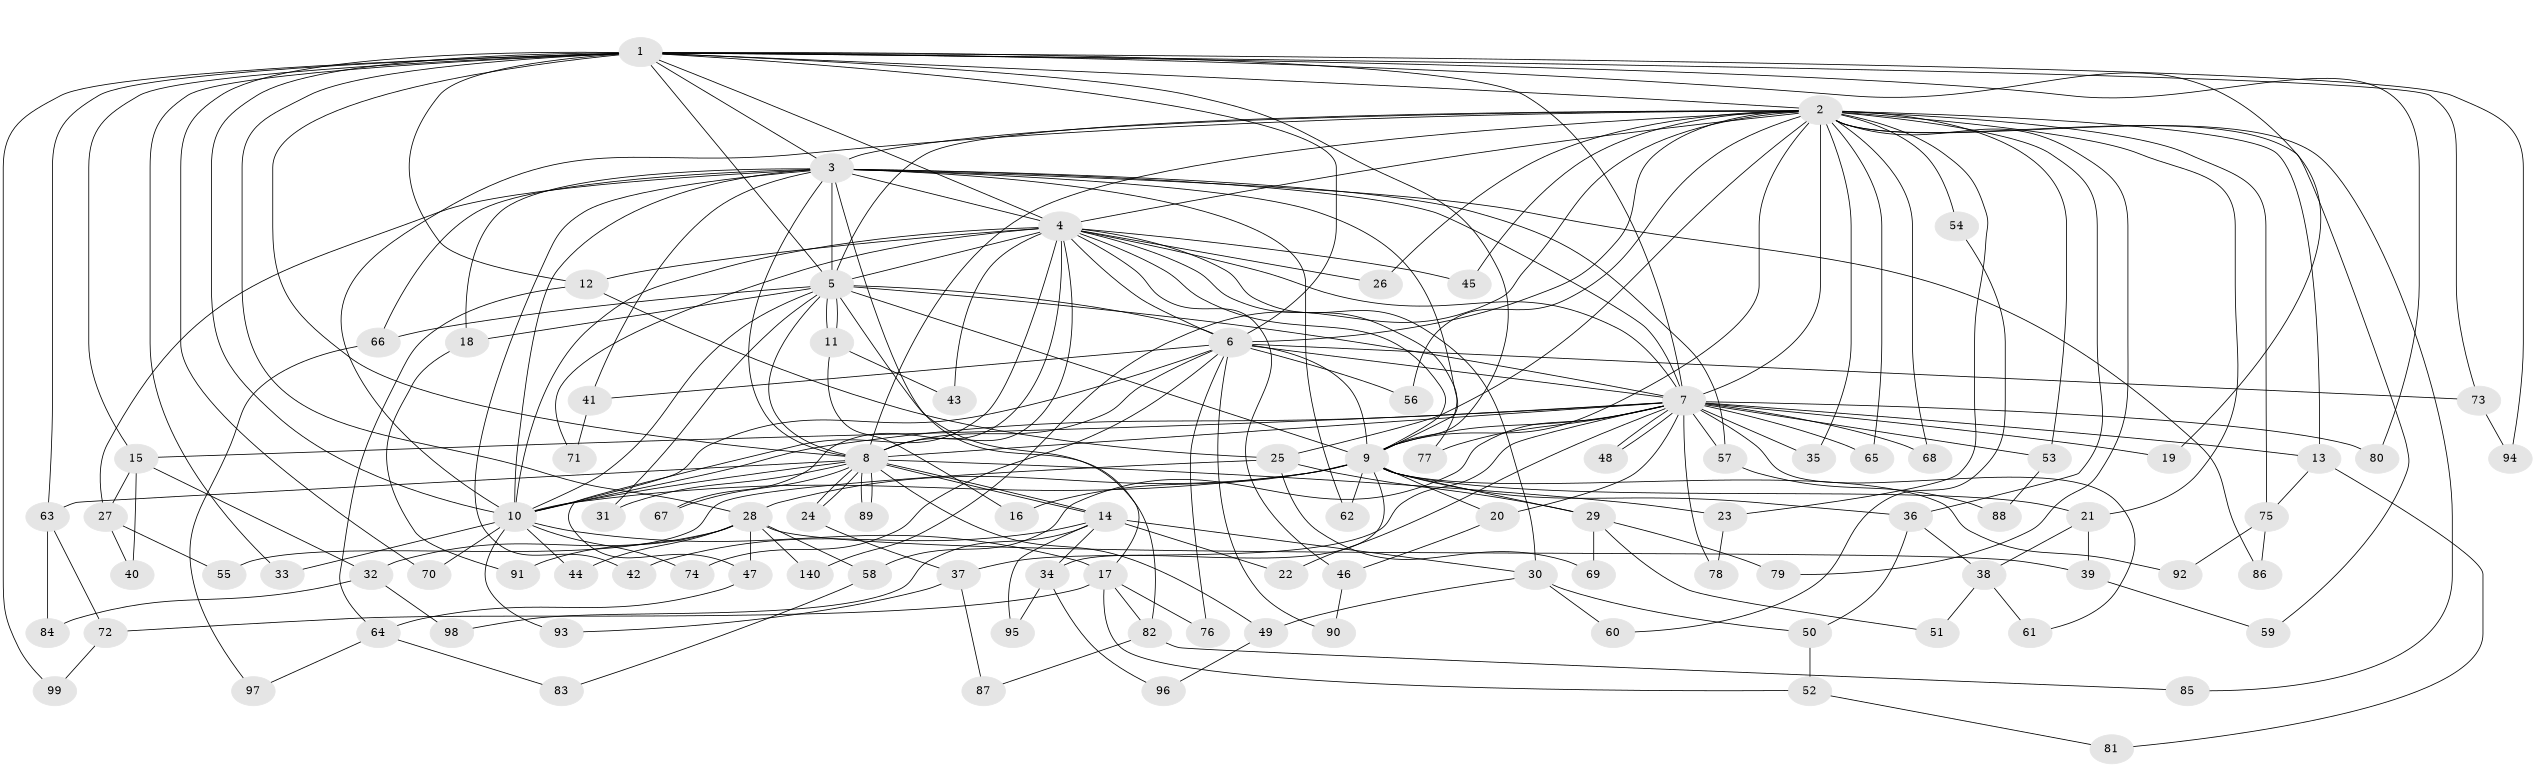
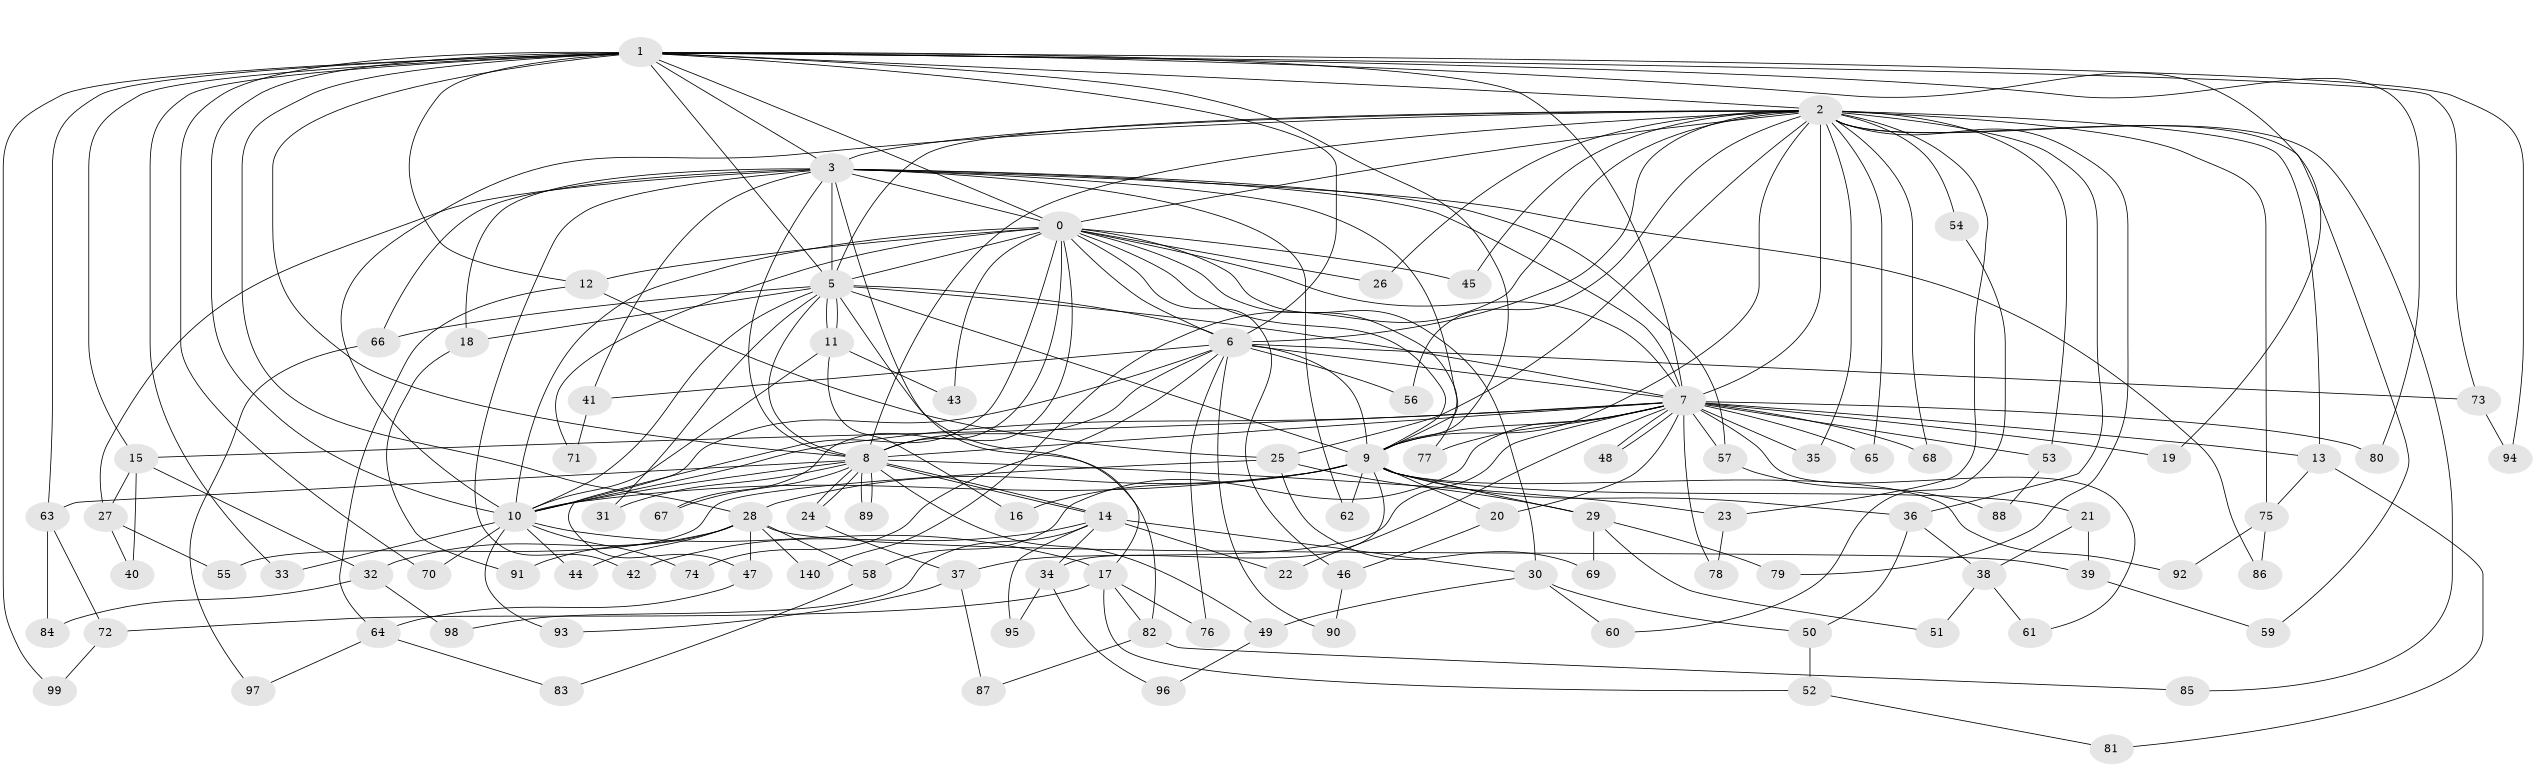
  graph {
    node [color=gray90 style=filled]
    1
    2
    3
-   4
+   4 [label=0]
    5
    6
    7
    8
    9
    10
    12
    15
    19
    28
    33
    63
    70
    73
    80
    94
    99
    13
    21
    23
    25
    26
    35
    36
    45
    53
    54
    56
    59
    65
    68
    75
    79
    85
    n39 [label=140]
    17
    18
    27
    41
    42
    57
    62
    66
    86
    30
    43
    46
    47
    67
    71
    77
    11
    31
    82
    74
    76
    90
    20
    22
    37
    48
    58
    61
    78
    14
    24
    49
    89
    16
    29
    34
    92
    44
    93
    64
    32
    40
    91
    39
    72
    84
    81
    38
    55
    69
    50
    88
    60
    52
    97
    87
    83
    95
    98
    96
    51
    1 -- 2
    1 -- 3
    1 -- 4
    1 -- 5
    1 -- 6
    1 -- 7
    1 -- 8
    1 -- 9
    1 -- 10
    1 -- 12
    1 -- 15
    1 -- 19
    1 -- 28
    1 -- 33
    1 -- 63
    1 -- 70
    1 -- 73
    1 -- 80
    1 -- 94
    1 -- 99
    2 -- 3
    2 -- 4
    2 -- 5
    2 -- 6
    2 -- 7
    2 -- 8
    2 -- 9
    2 -- 10
    2 -- 13
-   2 -- 21
    2 -- 23
    2 -- 25
    2 -- 26
    2 -- 35
    2 -- 36
    2 -- 45
    2 -- 53
    2 -- 54
    2 -- 56
    2 -- 59
    2 -- 65
    2 -- 68
    2 -- 75
    2 -- 79
    2 -- 85
    2 -- n39
    3 -- 4
    3 -- 5
    3 -- 7
    3 -- 8
    3 -- 9
-   3 -- 10
+   11 -- 10
    3 -- 17
    3 -- 18
    3 -- 27
    3 -- 41
    3 -- 42
    3 -- 57
    3 -- 62
    3 -- 66
    3 -- 86
    4 -- 5
    4 -- 6
    4 -- 7
    4 -- 8
    4 -- 9
    4 -- 10
    4 -- 12
    4 -- 26
    4 -- 45
    4 -- 30
    4 -- 43
    4 -- 46
    4 -- 47
    4 -- 67
    4 -- 71
    4 -- 77
    5 -- 6
    5 -- 7
    5 -- 8
    5 -- 9
    5 -- 10
    5 -- 18
    5 -- 66
    5 -- 11
    5 -- 11
    5 -- 31
    5 -- 82
    6 -- 7
    6 -- 8
    6 -- 9
    6 -- 10
    6 -- 73
    6 -- 56
    6 -- 41
    6 -- 74
    6 -- 76
    6 -- 90
    7 -- 8
    7 -- 9
    7 -- 10
    7 -- 15
    7 -- 19
    7 -- 80
    7 -- 13
    7 -- 35
    7 -- 53
    7 -- 65
    7 -- 68
    7 -- 57
    7 -- 77
    7 -- 20
    7 -- 22
    7 -- 37
    7 -- 48
    7 -- 48
    7 -- 58
    7 -- 61
    7 -- 78
    8 -- 10
    8 -- 63
    8 -- 23
    8 -- 67
    8 -- 31
    8 -- 14
    8 -- 14
    8 -- 24
    8 -- 24
    8 -- 49
    8 -- 89
    8 -- 89
    9 -- 10
    9 -- 28
    9 -- 21
    9 -- 36
    9 -- 62
    9 -- 20
    9 -- 16
    9 -- 29
    9 -- 34
    9 -- 92
    10 -- 33
    10 -- 70
    10 -- 17
    10 -- 74
    10 -- 44
    10 -- 93
    12 -- 25
    12 -- 64
    15 -- 27
    15 -- 32
    15 -- 40
    28 -- n39
    28 -- 47
    28 -- 58
    28 -- 44
    28 -- 32
    28 -- 91
    28 -- 39
    63 -- 72
    63 -- 84
    73 -- 94
    13 -- 75
    13 -- 81
    21 -- 39
    21 -- 38
    23 -- 78
    25 -- 29
    25 -- 55
    25 -- 69
    36 -- 38
    36 -- 50
    53 -- 88
    54 -- 60
    75 -- 86
    75 -- 92
    17 -- 82
    17 -- 76
    17 -- 72
    17 -- 52
    18 -- 91
    27 -- 40
    27 -- 55
    41 -- 71
    57 -- 88
    66 -- 97
    30 -- 49
    30 -- 50
    30 -- 60
    46 -- 90
    47 -- 64
    11 -- 43
    11 -- 16
    82 -- 85
    82 -- 87
    20 -- 46
    37 -- 93
    37 -- 87
    58 -- 83
    14 -- 42
    14 -- 30
    14 -- 22
    14 -- 34
    14 -- 95
    14 -- 98
    24 -- 37
    49 -- 96
    29 -- 79
    29 -- 69
    29 -- 51
    34 -- 95
    34 -- 96
    64 -- 97
    64 -- 83
    32 -- 84
    32 -- 98
    39 -- 59
    72 -- 99
    38 -- 61
    38 -- 51
    50 -- 52
    52 -- 81
  }
